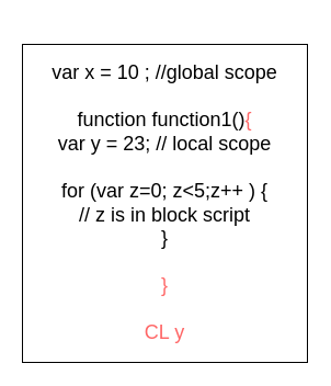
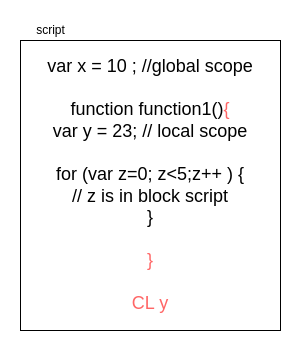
  <mxCell id="0" />
  <mxCell id="1" parent="0" />
  <mxCell id="2" value="&lt;font&gt;&lt;font style=&quot;font-size: 18px&quot;&gt;&lt;font&gt;&lt;font&gt;var x = 10 ; //global scope&lt;br&gt;&lt;/font&gt;&lt;br&gt;function function1()&lt;font color=&quot;#ff6666&quot;&gt;{&lt;/font&gt;&lt;br&gt;var y = 23; // local scope&lt;br&gt;&lt;br&gt;for (var z=0; z&amp;lt;5;z++ ) {&lt;br&gt;// z is in block script&lt;br&gt;}&lt;br&gt;&lt;br&gt;&lt;font color=&quot;#ff6666&quot;&gt;}&lt;br&gt;&lt;/font&gt;&lt;/font&gt;&lt;br&gt;&lt;font color=&quot;#ff6666&quot;&gt;CL y&lt;/font&gt;&lt;/font&gt;&lt;br&gt;&lt;/font&gt;" style="rounded=0;whiteSpace=wrap;html=1;" vertex="1" parent="1"><mxGeometry x="20" y="40" width="260" height="290" as="geometry" /></mxCell>
+ <mxCell id="3" value="script" style="text;html=1;align=center;verticalAlign=middle;resizable=0;points=[];autosize=1;strokeColor=none;fillColor=none;" vertex="1" parent="1"><mxGeometry x="30" y="20" width="40" height="20" as="geometry" /></mxCell>
